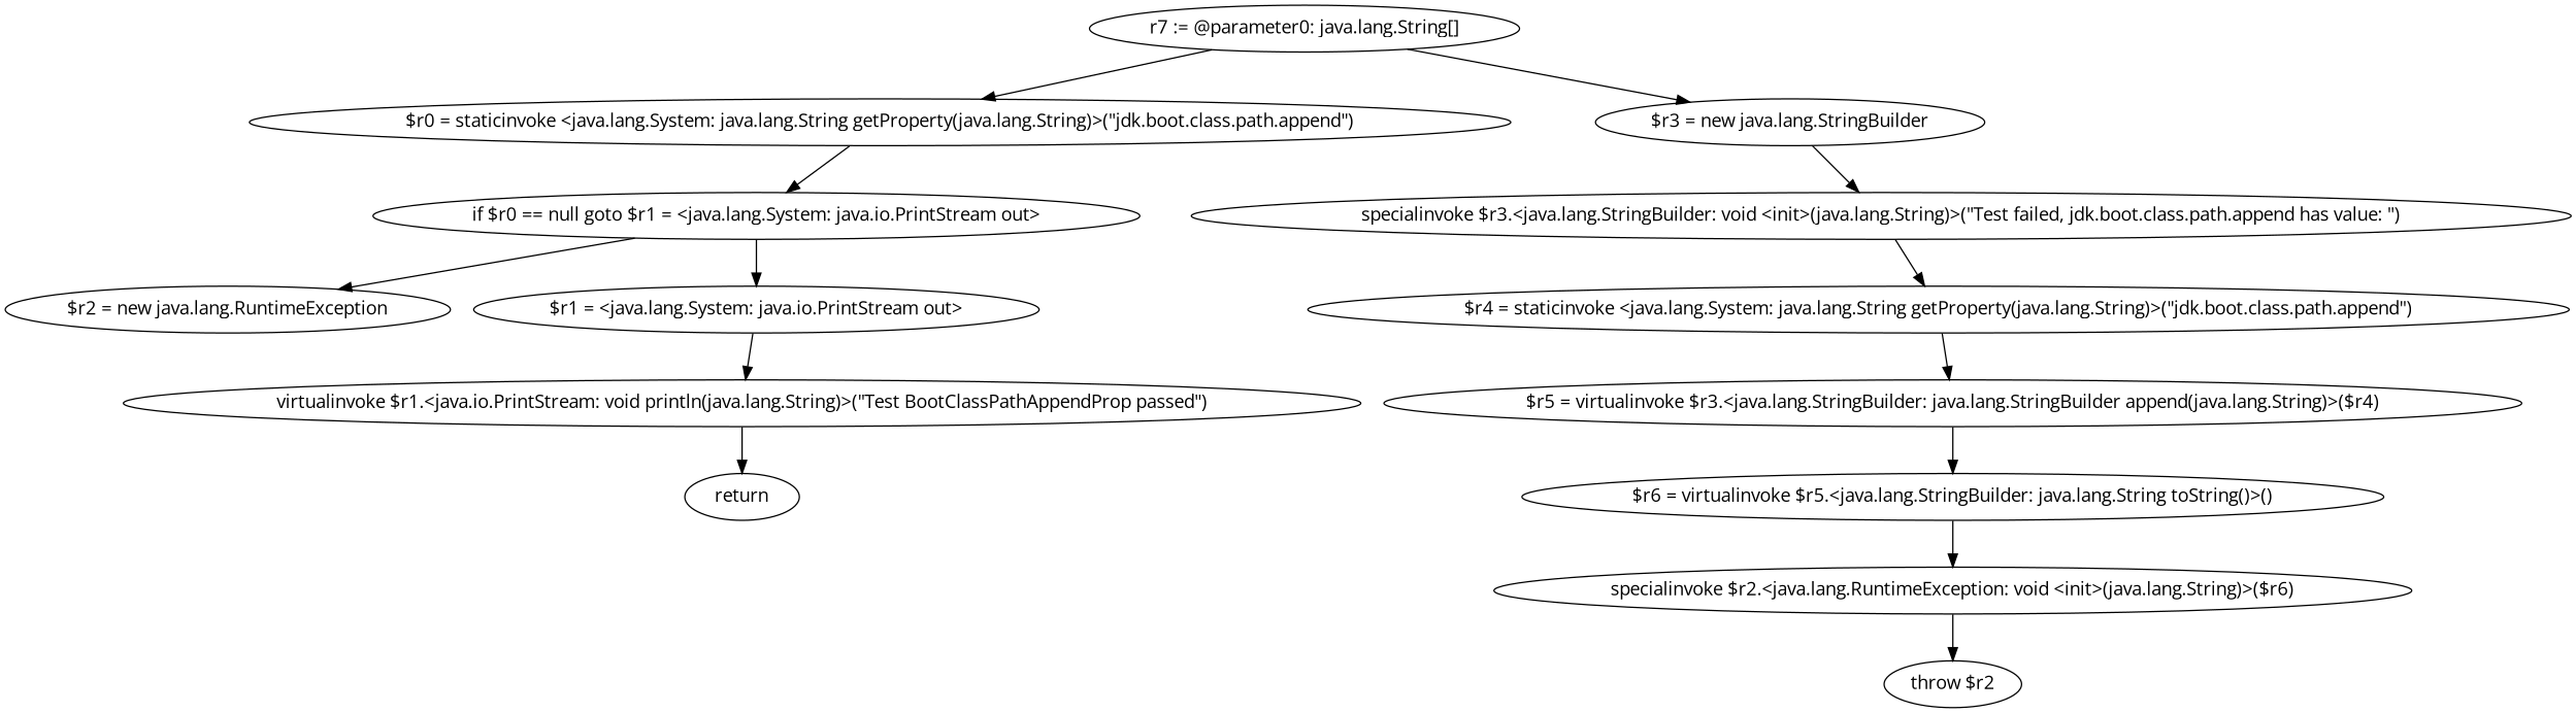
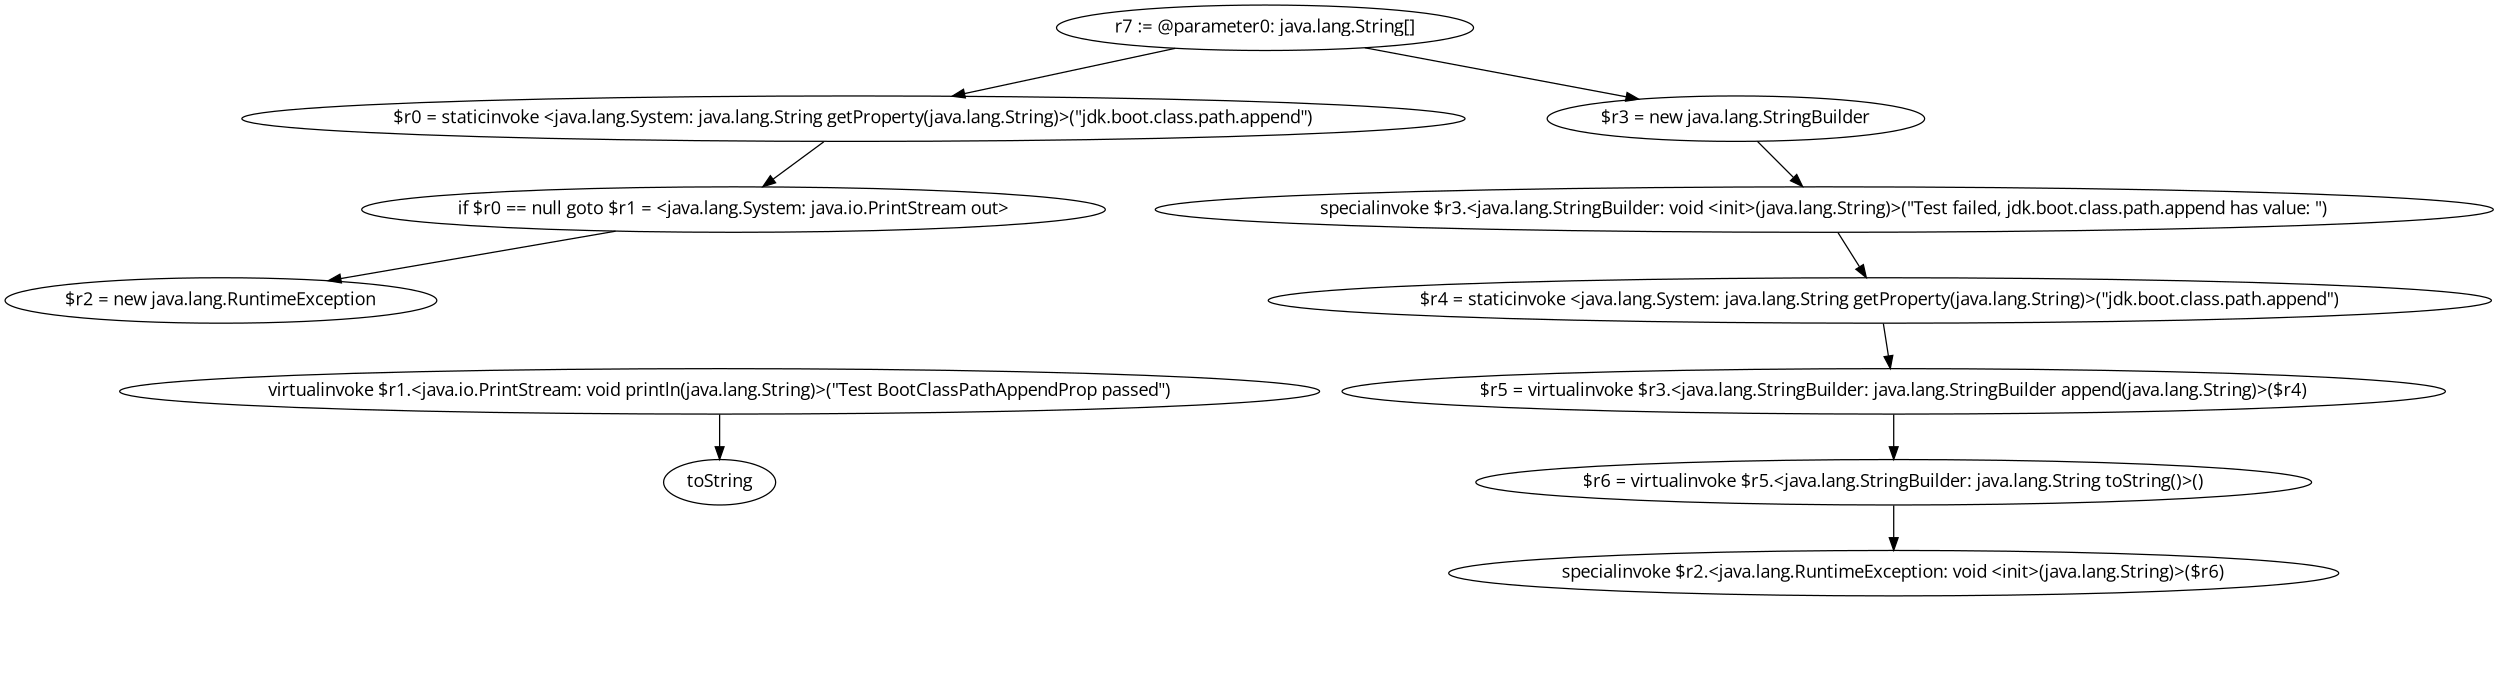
  digraph {
    fontname="Open Sans"
    node [fontname="Open Sans"]
    edge [fontname="Open Sans"]
    "r7 := @parameter0: java.lang.String[]"
    "$r0 = staticinvoke <java.lang.System: java.lang.String getProperty(java.lang.String)>(\"jdk.boot.class.path.append\")"
    "$r3 = new java.lang.StringBuilder"
    "if $r0 == null goto $r1 = <java.lang.System: java.io.PrintStream out>"
    "$r2 = new java.lang.RuntimeException"
-   "$r1 = <java.lang.System: java.io.PrintStream out>"
    "virtualinvoke $r1.<java.io.PrintStream: void println(java.lang.String)>(\"Test BootClassPathAppendProp passed\")"
    "specialinvoke $r3.<java.lang.StringBuilder: void <init>(java.lang.String)>(\"Test failed, jdk.boot.class.path.append has value: \")"
    "$r4 = staticinvoke <java.lang.System: java.lang.String getProperty(java.lang.String)>(\"jdk.boot.class.path.append\")"
    "$r5 = virtualinvoke $r3.<java.lang.StringBuilder: java.lang.StringBuilder append(java.lang.String)>($r4)"
    "$r6 = virtualinvoke $r5.<java.lang.StringBuilder: java.lang.String toString()>()"
    "specialinvoke $r2.<java.lang.RuntimeException: void <init>(java.lang.String)>($r6)"
-   "throw $r2"
-   return
+   return [label=toString]
    "r7 := @parameter0: java.lang.String[]" -> "$r0 = staticinvoke <java.lang.System: java.lang.String getProperty(java.lang.String)>(\"jdk.boot.class.path.append\")"
    "r7 := @parameter0: java.lang.String[]" -> "$r3 = new java.lang.StringBuilder"
    "$r0 = staticinvoke <java.lang.System: java.lang.String getProperty(java.lang.String)>(\"jdk.boot.class.path.append\")" -> "if $r0 == null goto $r1 = <java.lang.System: java.io.PrintStream out>"
    "$r3 = new java.lang.StringBuilder" -> "specialinvoke $r3.<java.lang.StringBuilder: void <init>(java.lang.String)>(\"Test failed, jdk.boot.class.path.append has value: \")"
    "if $r0 == null goto $r1 = <java.lang.System: java.io.PrintStream out>" -> "$r2 = new java.lang.RuntimeException"
-   "if $r0 == null goto $r1 = <java.lang.System: java.io.PrintStream out>" -> "$r1 = <java.lang.System: java.io.PrintStream out>"
-   "$r1 = <java.lang.System: java.io.PrintStream out>" -> "virtualinvoke $r1.<java.io.PrintStream: void println(java.lang.String)>(\"Test BootClassPathAppendProp passed\")"
    "virtualinvoke $r1.<java.io.PrintStream: void println(java.lang.String)>(\"Test BootClassPathAppendProp passed\")" -> return
    "specialinvoke $r3.<java.lang.StringBuilder: void <init>(java.lang.String)>(\"Test failed, jdk.boot.class.path.append has value: \")" -> "$r4 = staticinvoke <java.lang.System: java.lang.String getProperty(java.lang.String)>(\"jdk.boot.class.path.append\")"
    "$r4 = staticinvoke <java.lang.System: java.lang.String getProperty(java.lang.String)>(\"jdk.boot.class.path.append\")" -> "$r5 = virtualinvoke $r3.<java.lang.StringBuilder: java.lang.StringBuilder append(java.lang.String)>($r4)"
    "$r5 = virtualinvoke $r3.<java.lang.StringBuilder: java.lang.StringBuilder append(java.lang.String)>($r4)" -> "$r6 = virtualinvoke $r5.<java.lang.StringBuilder: java.lang.String toString()>()"
    "$r6 = virtualinvoke $r5.<java.lang.StringBuilder: java.lang.String toString()>()" -> "specialinvoke $r2.<java.lang.RuntimeException: void <init>(java.lang.String)>($r6)"
-   "specialinvoke $r2.<java.lang.RuntimeException: void <init>(java.lang.String)>($r6)" -> "throw $r2"
  }
